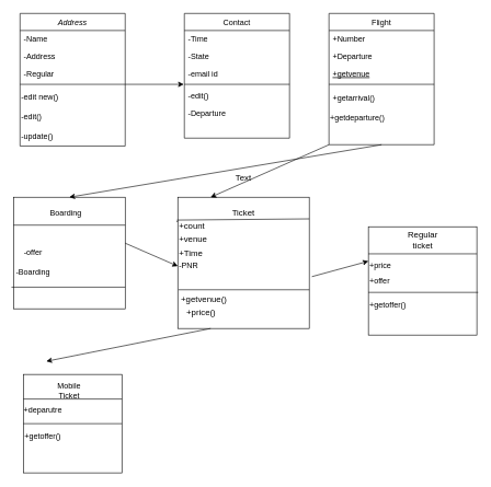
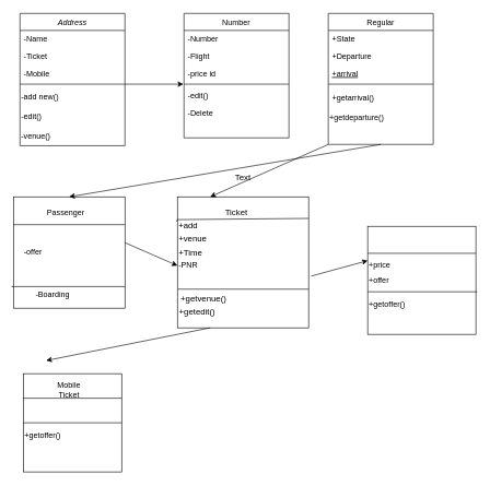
  <mxCell id="0" />
  <mxCell id="1" parent="0" />
  <mxCell id="2" value="Address" style="swimlane;fontStyle=2;align=center;verticalAlign=top;childLayout=stackLayout;horizontal=1;startSize=26;horizontalStack=0;resizeParent=1;resizeLast=0;collapsible=1;marginBottom=0;rounded=0;shadow=0;strokeWidth=1;" parent="1" vertex="1"><mxGeometry x="30" y="20" width="160" height="202" as="geometry"><mxRectangle x="230" y="140" width="160" height="26" as="alternateBounds" /></mxGeometry></mxCell>
  <mxCell id="3" value="-Name " style="text;align=left;verticalAlign=top;spacingLeft=4;spacingRight=4;overflow=hidden;rotatable=0;points=[[0,0.5],[1,0.5]];portConstraint=eastwest;" parent="2" vertex="1"><mxGeometry y="26" width="160" height="26" as="geometry" /></mxCell>
- <mxCell id="4" value="-Address" style="text;align=left;verticalAlign=top;spacingLeft=4;spacingRight=4;overflow=hidden;rotatable=0;points=[[0,0.5],[1,0.5]];portConstraint=eastwest;rounded=0;shadow=0;html=0;" parent="2" vertex="1"><mxGeometry y="52" width="160" height="26" as="geometry" /></mxCell>
- <mxCell id="5" value="-Regular" style="text;align=left;verticalAlign=top;spacingLeft=4;spacingRight=4;overflow=hidden;rotatable=0;points=[[0,0.5],[1,0.5]];portConstraint=eastwest;" parent="2" vertex="1"><mxGeometry y="78" width="160" height="26" as="geometry" /></mxCell>
+ <mxCell id="4" value="-Ticket" style="text;align=left;verticalAlign=top;spacingLeft=4;spacingRight=4;overflow=hidden;rotatable=0;points=[[0,0.5],[1,0.5]];portConstraint=eastwest;rounded=0;shadow=0;html=0;" parent="2" vertex="1"><mxGeometry y="52" width="160" height="26" as="geometry" /></mxCell>
+ <mxCell id="5" value="-Mobile" style="text;align=left;verticalAlign=top;spacingLeft=4;spacingRight=4;overflow=hidden;rotatable=0;points=[[0,0.5],[1,0.5]];portConstraint=eastwest;" parent="2" vertex="1"><mxGeometry y="78" width="160" height="26" as="geometry" /></mxCell>
  <mxCell id="6" value="" style="line;html=1;strokeWidth=1;align=left;verticalAlign=middle;spacingTop=-1;spacingLeft=3;spacingRight=3;rotatable=0;labelPosition=right;points=[];portConstraint=eastwest;" parent="2" vertex="1"><mxGeometry y="104" width="160" height="8" as="geometry" /></mxCell>
- <mxCell id="7" value="-edit new()" style="text;html=1;strokeColor=none;fillColor=none;align=left;verticalAlign=middle;whiteSpace=wrap;rounded=0;" vertex="1" parent="2"><mxGeometry y="112" width="160" height="30" as="geometry" /></mxCell>
+ <mxCell id="7" value="-add new()" style="text;html=1;strokeColor=none;fillColor=none;align=left;verticalAlign=middle;whiteSpace=wrap;rounded=0;" vertex="1" parent="2"><mxGeometry y="112" width="160" height="30" as="geometry" /></mxCell>
  <mxCell id="8" value="-edit()" style="text;html=1;strokeColor=none;fillColor=none;align=left;verticalAlign=middle;whiteSpace=wrap;rounded=0;" vertex="1" parent="2"><mxGeometry y="142" width="160" height="30" as="geometry" /></mxCell>
- <mxCell id="9" value="&lt;div align=&quot;left&quot;&gt;-update()&lt;/div&gt;" style="text;html=1;strokeColor=none;fillColor=none;align=left;verticalAlign=middle;whiteSpace=wrap;rounded=0;" vertex="1" parent="2"><mxGeometry y="172" width="160" height="30" as="geometry" /></mxCell>
- <mxCell id="10" value="Flight" style="swimlane;fontStyle=0;align=center;verticalAlign=top;childLayout=stackLayout;horizontal=1;startSize=26;horizontalStack=0;resizeParent=1;resizeLast=0;collapsible=1;marginBottom=0;rounded=0;shadow=0;strokeWidth=1;" parent="1" vertex="1"><mxGeometry x="500" y="20" width="160" height="200" as="geometry"><mxRectangle x="130" y="380" width="160" height="26" as="alternateBounds" /></mxGeometry></mxCell>
- <mxCell id="11" value="+Number" style="text;align=left;verticalAlign=top;spacingLeft=4;spacingRight=4;overflow=hidden;rotatable=0;points=[[0,0.5],[1,0.5]];portConstraint=eastwest;" parent="10" vertex="1"><mxGeometry y="26" width="160" height="26" as="geometry" /></mxCell>
+ <mxCell id="9" value="&lt;div align=&quot;left&quot;&gt;-venue()&lt;/div&gt;" style="text;html=1;strokeColor=none;fillColor=none;align=left;verticalAlign=middle;whiteSpace=wrap;rounded=0;" vertex="1" parent="2"><mxGeometry y="172" width="160" height="30" as="geometry" /></mxCell>
+ <mxCell id="10" value="Regular" style="swimlane;fontStyle=0;align=center;verticalAlign=top;childLayout=stackLayout;horizontal=1;startSize=26;horizontalStack=0;resizeParent=1;resizeLast=0;collapsible=1;marginBottom=0;rounded=0;shadow=0;strokeWidth=1;" parent="1" vertex="1"><mxGeometry x="500" y="20" width="160" height="200" as="geometry"><mxRectangle x="130" y="380" width="160" height="26" as="alternateBounds" /></mxGeometry></mxCell>
+ <mxCell id="11" value="+State" style="text;align=left;verticalAlign=top;spacingLeft=4;spacingRight=4;overflow=hidden;rotatable=0;points=[[0,0.5],[1,0.5]];portConstraint=eastwest;" parent="10" vertex="1"><mxGeometry y="26" width="160" height="26" as="geometry" /></mxCell>
  <mxCell id="12" value="+Departure" style="text;align=left;verticalAlign=top;spacingLeft=4;spacingRight=4;overflow=hidden;rotatable=0;points=[[0,0.5],[1,0.5]];portConstraint=eastwest;rounded=0;shadow=0;html=0;" parent="10" vertex="1"><mxGeometry y="52" width="160" height="26" as="geometry" /></mxCell>
- <mxCell id="13" value="+getvenue" style="text;align=left;verticalAlign=top;spacingLeft=4;spacingRight=4;overflow=hidden;rotatable=0;points=[[0,0.5],[1,0.5]];portConstraint=eastwest;fontStyle=4" parent="10" vertex="1"><mxGeometry y="78" width="160" height="26" as="geometry" /></mxCell>
+ <mxCell id="13" value="+arrival" style="text;align=left;verticalAlign=top;spacingLeft=4;spacingRight=4;overflow=hidden;rotatable=0;points=[[0,0.5],[1,0.5]];portConstraint=eastwest;fontStyle=4" parent="10" vertex="1"><mxGeometry y="78" width="160" height="26" as="geometry" /></mxCell>
  <mxCell id="14" value="" style="line;html=1;strokeWidth=1;align=left;verticalAlign=middle;spacingTop=-1;spacingLeft=3;spacingRight=3;rotatable=0;labelPosition=right;points=[];portConstraint=eastwest;" parent="10" vertex="1"><mxGeometry y="104" width="160" height="8" as="geometry" /></mxCell>
  <mxCell id="15" value="+getarrival()" style="text;align=left;verticalAlign=bottom;spacingLeft=4;spacingRight=4;overflow=hidden;rotatable=0;points=[[0,0.5],[1,0.5]];portConstraint=eastwest;" parent="10" vertex="1"><mxGeometry y="112" width="160" height="26" as="geometry" /></mxCell>
  <mxCell id="16" value="&lt;div align=&quot;left&quot;&gt;+getdeparture()&lt;/div&gt;" style="text;html=1;strokeColor=none;fillColor=none;align=left;verticalAlign=bottom;whiteSpace=wrap;rounded=0;" vertex="1" parent="10"><mxGeometry y="138" width="160" height="30" as="geometry" /></mxCell>
- <mxCell id="17" value="Contact" style="swimlane;fontStyle=0;align=center;verticalAlign=top;childLayout=stackLayout;horizontal=1;startSize=26;horizontalStack=0;resizeParent=1;resizeLast=0;collapsible=1;marginBottom=0;rounded=0;shadow=0;strokeWidth=1;" parent="1" vertex="1"><mxGeometry x="280" y="20" width="160" height="190" as="geometry"><mxRectangle x="550" y="140" width="160" height="26" as="alternateBounds" /></mxGeometry></mxCell>
- <mxCell id="18" value="-Time " style="text;align=left;verticalAlign=top;spacingLeft=4;spacingRight=4;overflow=hidden;rotatable=0;points=[[0,0.5],[1,0.5]];portConstraint=eastwest;" parent="17" vertex="1"><mxGeometry y="26" width="160" height="26" as="geometry" /></mxCell>
- <mxCell id="19" value="-State" style="text;align=left;verticalAlign=top;spacingLeft=4;spacingRight=4;overflow=hidden;rotatable=0;points=[[0,0.5],[1,0.5]];portConstraint=eastwest;rounded=0;shadow=0;html=0;" parent="17" vertex="1"><mxGeometry y="52" width="160" height="26" as="geometry" /></mxCell>
- <mxCell id="20" value="-email id" style="text;align=left;verticalAlign=top;spacingLeft=4;spacingRight=4;overflow=hidden;rotatable=0;points=[[0,0.5],[1,0.5]];portConstraint=eastwest;rounded=0;shadow=0;html=0;" parent="17" vertex="1"><mxGeometry y="78" width="160" height="26" as="geometry" /></mxCell>
+ <mxCell id="17" value="Number" style="swimlane;fontStyle=0;align=center;verticalAlign=top;childLayout=stackLayout;horizontal=1;startSize=26;horizontalStack=0;resizeParent=1;resizeLast=0;collapsible=1;marginBottom=0;rounded=0;shadow=0;strokeWidth=1;" parent="1" vertex="1"><mxGeometry x="280" y="20" width="160" height="190" as="geometry"><mxRectangle x="550" y="140" width="160" height="26" as="alternateBounds" /></mxGeometry></mxCell>
+ <mxCell id="18" value="-Number " style="text;align=left;verticalAlign=top;spacingLeft=4;spacingRight=4;overflow=hidden;rotatable=0;points=[[0,0.5],[1,0.5]];portConstraint=eastwest;" parent="17" vertex="1"><mxGeometry y="26" width="160" height="26" as="geometry" /></mxCell>
+ <mxCell id="19" value="-Flight" style="text;align=left;verticalAlign=top;spacingLeft=4;spacingRight=4;overflow=hidden;rotatable=0;points=[[0,0.5],[1,0.5]];portConstraint=eastwest;rounded=0;shadow=0;html=0;" parent="17" vertex="1"><mxGeometry y="52" width="160" height="26" as="geometry" /></mxCell>
+ <mxCell id="20" value="-price id" style="text;align=left;verticalAlign=top;spacingLeft=4;spacingRight=4;overflow=hidden;rotatable=0;points=[[0,0.5],[1,0.5]];portConstraint=eastwest;rounded=0;shadow=0;html=0;" parent="17" vertex="1"><mxGeometry y="78" width="160" height="26" as="geometry" /></mxCell>
  <mxCell id="21" value="" style="line;html=1;strokeWidth=1;align=left;verticalAlign=middle;spacingTop=-1;spacingLeft=3;spacingRight=3;rotatable=0;labelPosition=right;points=[];portConstraint=eastwest;" parent="17" vertex="1"><mxGeometry y="104" width="160" height="8" as="geometry" /></mxCell>
  <mxCell id="22" value="-edit()" style="text;align=left;verticalAlign=top;spacingLeft=4;spacingRight=4;overflow=hidden;rotatable=0;points=[[0,0.5],[1,0.5]];portConstraint=eastwest;" parent="17" vertex="1"><mxGeometry y="112" width="160" height="26" as="geometry" /></mxCell>
- <mxCell id="23" value="-Departure" style="text;align=left;verticalAlign=top;spacingLeft=4;spacingRight=4;overflow=hidden;rotatable=0;points=[[0,0.5],[1,0.5]];portConstraint=eastwest;" parent="17" vertex="1"><mxGeometry y="138" width="160" height="26" as="geometry" /></mxCell>
+ <mxCell id="23" value="-Delete" style="text;align=left;verticalAlign=top;spacingLeft=4;spacingRight=4;overflow=hidden;rotatable=0;points=[[0,0.5],[1,0.5]];portConstraint=eastwest;" parent="17" vertex="1"><mxGeometry y="138" width="160" height="26" as="geometry" /></mxCell>
  <mxCell id="24" value="" style="whiteSpace=wrap;html=1;aspect=fixed;" vertex="1" parent="1"><mxGeometry x="20" y="300" width="170" height="170" as="geometry" /></mxCell>
- <mxCell id="25" value="Boarding" style="text;html=1;strokeColor=none;fillColor=none;align=center;verticalAlign=middle;whiteSpace=wrap;rounded=0;" vertex="1" parent="1"><mxGeometry x="70" y="310" width="60" height="30" as="geometry" /></mxCell>
+ <mxCell id="25" value="Passenger" style="text;html=1;strokeColor=none;fillColor=none;align=center;verticalAlign=middle;whiteSpace=wrap;rounded=0;" vertex="1" parent="1"><mxGeometry x="70" y="310" width="60" height="30" as="geometry" /></mxCell>
  <mxCell id="26" value="" style="endArrow=none;html=1;rounded=0;exitX=0;exitY=0.25;exitDx=0;exitDy=0;entryX=1;entryY=0.25;entryDx=0;entryDy=0;" edge="1" parent="1" source="24" target="24"><mxGeometry width="50" height="50" relative="1" as="geometry"><mxPoint x="350" y="310" as="sourcePoint" /><mxPoint x="180" y="340" as="targetPoint" /></mxGeometry></mxCell>
- <mxCell id="27" value="-Boarding" style="text;html=1;strokeColor=none;fillColor=none;align=center;verticalAlign=middle;whiteSpace=wrap;rounded=0;" vertex="1" parent="1"><mxGeometry x="20" y="400" width="60" height="30" as="geometry" /></mxCell>
+ <mxCell id="27" value="-Boarding" style="text;html=1;strokeColor=none;fillColor=none;align=center;verticalAlign=middle;whiteSpace=wrap;rounded=0;" vertex="1" parent="1"><mxGeometry x="50" y="435" width="60" height="30" as="geometry" /></mxCell>
  <mxCell id="28" value="-offer" style="text;html=1;strokeColor=none;fillColor=none;align=center;verticalAlign=middle;whiteSpace=wrap;rounded=0;" vertex="1" parent="1"><mxGeometry x="20" y="370" width="60" height="30" as="geometry" /></mxCell>
  <mxCell id="29" value="" style="endArrow=none;html=1;rounded=0;exitX=-0.011;exitY=0.184;exitDx=0;exitDy=0;exitPerimeter=0;entryX=0.995;entryY=0.184;entryDx=0;entryDy=0;entryPerimeter=0;" edge="1" parent="1" source="31" target="31"><mxGeometry width="50" height="50" relative="1" as="geometry"><mxPoint x="350" y="310" as="sourcePoint" /><mxPoint x="400" y="260" as="targetPoint" /></mxGeometry></mxCell>
  <mxCell id="30" value="" style="endArrow=none;html=1;rounded=0;exitX=-0.018;exitY=0.806;exitDx=0;exitDy=0;exitPerimeter=0;entryX=1;entryY=0.806;entryDx=0;entryDy=0;entryPerimeter=0;" edge="1" parent="1" source="24" target="24"><mxGeometry width="50" height="50" relative="1" as="geometry"><mxPoint x="350" y="310" as="sourcePoint" /><mxPoint x="190" y="430" as="targetPoint" /></mxGeometry></mxCell>
  <mxCell id="31" value="" style="whiteSpace=wrap;html=1;aspect=fixed;" vertex="1" parent="1"><mxGeometry x="270" y="300" width="200" height="200" as="geometry" /></mxCell>
- <mxCell id="32" value="Ticket" style="text;html=1;strokeColor=none;fillColor=none;align=center;verticalAlign=top;whiteSpace=wrap;rounded=0;fontSize=13;" vertex="1" parent="1"><mxGeometry x="340" y="310" width="60" height="30" as="geometry" /></mxCell>
+ <mxCell id="32" value="Ticket" style="text;html=1;strokeColor=none;fillColor=none;align=center;verticalAlign=top;whiteSpace=wrap;rounded=0;fontSize=13;" vertex="1" parent="1"><mxGeometry x="330" y="310" width="60" height="30" as="geometry" /></mxCell>
  <mxCell id="33" value="" style="endArrow=none;html=1;rounded=0;exitX=-0.005;exitY=0.174;exitDx=0;exitDy=0;exitPerimeter=0;" edge="1" parent="1" source="31"><mxGeometry width="50" height="50" relative="1" as="geometry"><mxPoint x="350" y="310" as="sourcePoint" /><mxPoint x="470" y="333" as="targetPoint" /></mxGeometry></mxCell>
  <mxCell id="34" value="Text" style="text;html=1;strokeColor=none;fillColor=none;align=center;verticalAlign=middle;whiteSpace=wrap;rounded=0;fontSize=13;" vertex="1" parent="1"><mxGeometry x="340" y="255" width="60" height="30" as="geometry" /></mxCell>
- <mxCell id="35" value="+count" style="text;html=1;strokeColor=none;fillColor=none;align=left;verticalAlign=top;whiteSpace=wrap;rounded=0;fontSize=13;" vertex="1" parent="1"><mxGeometry x="270" y="330" width="60" height="30" as="geometry" /></mxCell>
+ <mxCell id="35" value="+add" style="text;html=1;strokeColor=none;fillColor=none;align=left;verticalAlign=top;whiteSpace=wrap;rounded=0;fontSize=13;" vertex="1" parent="1"><mxGeometry x="270" y="330" width="60" height="30" as="geometry" /></mxCell>
  <mxCell id="36" value="+venue" style="text;html=1;strokeColor=none;fillColor=none;align=left;verticalAlign=top;whiteSpace=wrap;rounded=0;fontSize=13;" vertex="1" parent="1"><mxGeometry x="270" y="350" width="60" height="30" as="geometry" /></mxCell>
  <mxCell id="37" value="+Time" style="text;html=1;strokeColor=none;fillColor=none;align=left;verticalAlign=middle;whiteSpace=wrap;rounded=0;fontSize=13;" vertex="1" parent="1"><mxGeometry x="270" y="370" width="60" height="30" as="geometry" /></mxCell>
  <mxCell id="38" value="-PNR" style="text;html=1;strokeColor=none;fillColor=none;align=left;verticalAlign=middle;whiteSpace=wrap;rounded=0;fontSize=12;" vertex="1" parent="1"><mxGeometry x="270" y="390" width="60" height="30" as="geometry" /></mxCell>
  <mxCell id="39" value="" style="endArrow=none;html=1;rounded=0;fontSize=12;exitX=0.005;exitY=0.705;exitDx=0;exitDy=0;exitPerimeter=0;" edge="1" parent="1" source="31"><mxGeometry width="50" height="50" relative="1" as="geometry"><mxPoint x="350" y="310" as="sourcePoint" /><mxPoint x="470" y="441" as="targetPoint" /></mxGeometry></mxCell>
  <mxCell id="40" value="+getvenue()" style="text;html=1;strokeColor=none;fillColor=none;align=center;verticalAlign=middle;whiteSpace=wrap;rounded=0;fontSize=13;" vertex="1" parent="1"><mxGeometry x="280" y="440" width="60" height="30" as="geometry" /></mxCell>
- <mxCell id="41" value="+price()" style="text;html=1;strokeColor=none;fillColor=none;align=right;verticalAlign=middle;whiteSpace=wrap;rounded=0;fontSize=13;" vertex="1" parent="1"><mxGeometry x="270" y="460" width="60" height="30" as="geometry" /></mxCell>
+ <mxCell id="41" value="+getedit()" style="text;html=1;strokeColor=none;fillColor=none;align=right;verticalAlign=middle;whiteSpace=wrap;rounded=0;fontSize=13;" vertex="1" parent="1"><mxGeometry x="270" y="460" width="60" height="30" as="geometry" /></mxCell>
  <mxCell id="42" value="" style="whiteSpace=wrap;html=1;aspect=fixed;fontSize=13;" vertex="1" parent="1"><mxGeometry x="560" y="345" width="165" height="165" as="geometry" /></mxCell>
- <mxCell id="43" value="Regular ticket" style="text;html=1;strokeColor=none;fillColor=none;align=center;verticalAlign=middle;whiteSpace=wrap;rounded=0;fontSize=13;" vertex="1" parent="1"><mxGeometry x="612.5" y="350" width="60" height="30" as="geometry" /></mxCell>
  <mxCell id="44" value="" style="endArrow=none;html=1;rounded=0;fontSize=13;entryX=1;entryY=0.25;entryDx=0;entryDy=0;exitX=0;exitY=0.25;exitDx=0;exitDy=0;" edge="1" parent="1" source="42" target="42"><mxGeometry width="50" height="50" relative="1" as="geometry"><mxPoint x="570" y="386" as="sourcePoint" /><mxPoint x="400" y="260" as="targetPoint" /></mxGeometry></mxCell>
  <mxCell id="45" value="+price" style="text;html=1;strokeColor=none;fillColor=none;align=left;verticalAlign=middle;whiteSpace=wrap;rounded=0;fontSize=12;" vertex="1" parent="1"><mxGeometry x="560" y="390" width="60" height="30" as="geometry" /></mxCell>
  <mxCell id="46" value="&lt;div align=&quot;left&quot;&gt;+offer&lt;/div&gt;" style="text;html=1;strokeColor=none;fillColor=none;align=left;verticalAlign=middle;whiteSpace=wrap;rounded=0;fontSize=12;" vertex="1" parent="1"><mxGeometry x="560" y="412.5" width="60" height="30" as="geometry" /></mxCell>
  <mxCell id="47" value="" style="endArrow=none;html=1;rounded=0;fontSize=12;entryX=1.012;entryY=0.606;entryDx=0;entryDy=0;entryPerimeter=0;" edge="1" parent="1" target="42"><mxGeometry width="50" height="50" relative="1" as="geometry"><mxPoint x="560" y="445" as="sourcePoint" /><mxPoint x="400" y="260" as="targetPoint" /></mxGeometry></mxCell>
  <mxCell id="48" value="&lt;div align=&quot;left&quot;&gt;+getoffer()&lt;/div&gt;" style="text;html=1;strokeColor=none;fillColor=none;align=left;verticalAlign=middle;whiteSpace=wrap;rounded=0;fontSize=12;" vertex="1" parent="1"><mxGeometry x="560" y="450" width="60" height="30" as="geometry" /></mxCell>
  <mxCell id="49" value="" style="whiteSpace=wrap;html=1;aspect=fixed;fontSize=12;" vertex="1" parent="1"><mxGeometry x="35" y="570" width="150" height="150" as="geometry" /></mxCell>
  <mxCell id="50" value="Mobile Ticket" style="text;html=1;strokeColor=none;fillColor=none;align=center;verticalAlign=middle;whiteSpace=wrap;rounded=0;fontSize=12;" vertex="1" parent="1"><mxGeometry x="75" y="580" width="60" height="30" as="geometry" /></mxCell>
  <mxCell id="51" value="" style="endArrow=none;html=1;rounded=0;fontSize=12;exitX=0;exitY=0.25;exitDx=0;exitDy=0;entryX=1;entryY=0.25;entryDx=0;entryDy=0;" edge="1" parent="1" source="49" target="49"><mxGeometry width="50" height="50" relative="1" as="geometry"><mxPoint x="350" y="490" as="sourcePoint" /><mxPoint x="400" y="440" as="targetPoint" /></mxGeometry></mxCell>
- <mxCell id="52" value="+deparutre" style="text;html=1;strokeColor=none;fillColor=none;align=center;verticalAlign=middle;whiteSpace=wrap;rounded=0;fontSize=12;" vertex="1" parent="1"><mxGeometry x="35" y="610" width="60" height="30" as="geometry" /></mxCell>
  <mxCell id="53" value="" style="endArrow=none;html=1;rounded=0;fontSize=12;exitX=0;exitY=0.5;exitDx=0;exitDy=0;entryX=1;entryY=0.5;entryDx=0;entryDy=0;" edge="1" parent="1" source="49" target="49"><mxGeometry width="50" height="50" relative="1" as="geometry"><mxPoint x="350" y="490" as="sourcePoint" /><mxPoint x="400" y="440" as="targetPoint" /></mxGeometry></mxCell>
  <mxCell id="54" value="+getoffer()" style="text;html=1;strokeColor=none;fillColor=none;align=left;verticalAlign=middle;whiteSpace=wrap;rounded=0;fontSize=12;" vertex="1" parent="1"><mxGeometry x="35" y="650" width="60" height="30" as="geometry" /></mxCell>
  <mxCell id="55" value="" style="endArrow=classic;html=1;rounded=0;fontSize=12;entryX=-0.006;entryY=0.5;entryDx=0;entryDy=0;entryPerimeter=0;" edge="1" parent="1" source="6" target="21"><mxGeometry width="50" height="50" relative="1" as="geometry"><mxPoint x="350" y="170" as="sourcePoint" /><mxPoint x="270" y="120" as="targetPoint" /></mxGeometry></mxCell>
  <mxCell id="56" value="" style="endArrow=classic;html=1;rounded=0;fontSize=12;entryX=0.25;entryY=0;entryDx=0;entryDy=0;exitX=0;exitY=1;exitDx=0;exitDy=0;" edge="1" parent="1" source="10" target="31"><mxGeometry width="50" height="50" relative="1" as="geometry"><mxPoint x="350" y="170" as="sourcePoint" /><mxPoint x="400" y="120" as="targetPoint" /></mxGeometry></mxCell>
  <mxCell id="57" value="" style="endArrow=classic;html=1;rounded=0;fontSize=12;entryX=0.5;entryY=0;entryDx=0;entryDy=0;exitX=0.5;exitY=1;exitDx=0;exitDy=0;" edge="1" parent="1" source="10" target="24"><mxGeometry width="50" height="50" relative="1" as="geometry"><mxPoint x="350" y="170" as="sourcePoint" /><mxPoint x="400" y="120" as="targetPoint" /></mxGeometry></mxCell>
  <mxCell id="58" value="" style="endArrow=classic;html=1;rounded=0;fontSize=12;exitX=1;exitY=0.412;exitDx=0;exitDy=0;exitPerimeter=0;entryX=0;entryY=0.5;entryDx=0;entryDy=0;" edge="1" parent="1" source="24" target="38"><mxGeometry width="50" height="50" relative="1" as="geometry"><mxPoint x="350" y="340" as="sourcePoint" /><mxPoint x="400" y="290" as="targetPoint" /></mxGeometry></mxCell>
  <mxCell id="59" value="" style="endArrow=classic;html=1;rounded=0;fontSize=12;exitX=1.02;exitY=0.605;exitDx=0;exitDy=0;exitPerimeter=0;entryX=0;entryY=0.25;entryDx=0;entryDy=0;" edge="1" parent="1" source="31" target="45"><mxGeometry width="50" height="50" relative="1" as="geometry"><mxPoint x="350" y="380" as="sourcePoint" /><mxPoint x="400" y="330" as="targetPoint" /></mxGeometry></mxCell>
  <mxCell id="60" value="" style="endArrow=classic;html=1;rounded=0;fontSize=12;exitX=0.25;exitY=1;exitDx=0;exitDy=0;" edge="1" parent="1" source="31"><mxGeometry width="50" height="50" relative="1" as="geometry"><mxPoint x="350" y="380" as="sourcePoint" /><mxPoint x="70" y="550" as="targetPoint" /></mxGeometry></mxCell>
